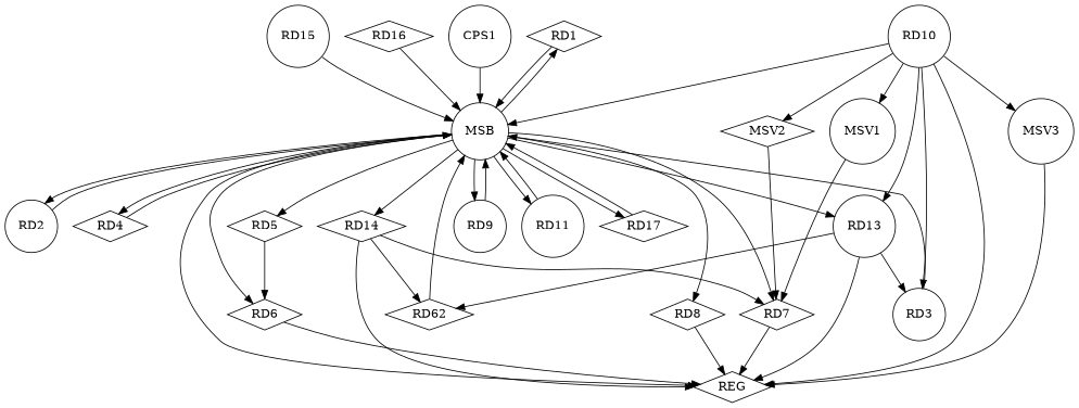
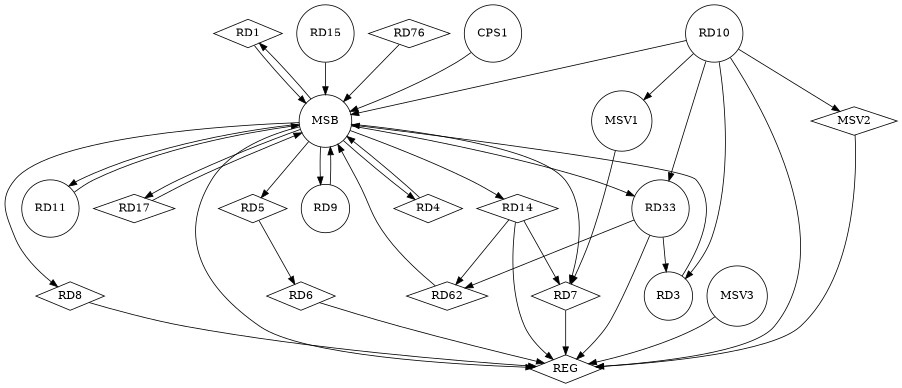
  strict digraph {
    node [shape=diamond]
    n1 [label=RD1]
    n2 [label=MSB shape=circle]
-   n3 [label=RD2 shape=circle]
    n4 [label=RD4]
    n5 [label=RD5]
    n6 [label=RD6]
    n7 [label=REG]
    n8 [label=RD7]
    n9 [label=RD8]
    n10 [label=RD9 shape=circle]
-   n11 [label=RD13 shape=circle]
+   n11 [label=RD33 shape=circle]
    n12 [label=RD11 shape=circle]
    n13 [label=RD14]
    n14 [label=RD17]
    n15 [label=RD3 shape=circle]
    n16 [label=RD10 shape=circle]
    n17 [label=MSV1 shape=circle]
    n18 [label=MSV2]
    n19 [label=MSV3 shape=circle]
    n20 [label=RD62]
    n21 [label=RD15 shape=circle]
-   n22 [label=RD16]
+   n22 [label=RD76]
    n23 [label=CPS1 shape=circle]
    n1 -> n2
    n2 -> n1
-   n2 -> n3
    n2 -> n4
    n2 -> n5
-   n2 -> n6
    n2 -> n7
    n2 -> n8
    n2 -> n9
    n2 -> n10
    n2 -> n11
    n2 -> n12
    n2 -> n13
    n2 -> n14
-   n3 -> n2
    n4 -> n2
    n5 -> n6
    n6 -> n7
    n8 -> n7
    n9 -> n7
    n10 -> n2
    n11 -> n7
    n11 -> n15
    n11 -> n20
    n12 -> n2
    n13 -> n7
    n13 -> n8
    n13 -> n20
    n14 -> n2
    n15 -> n2
    n16 -> n2
    n16 -> n7
    n16 -> n11
    n16 -> n15
    n16 -> n17
    n16 -> n18
-   n16 -> n19
    n17 -> n8
-   n18 -> n8
+   n18 -> n7
    n19 -> n7
    n20 -> n2
    n21 -> n2
    n22 -> n2
    n23 -> n2
  }
